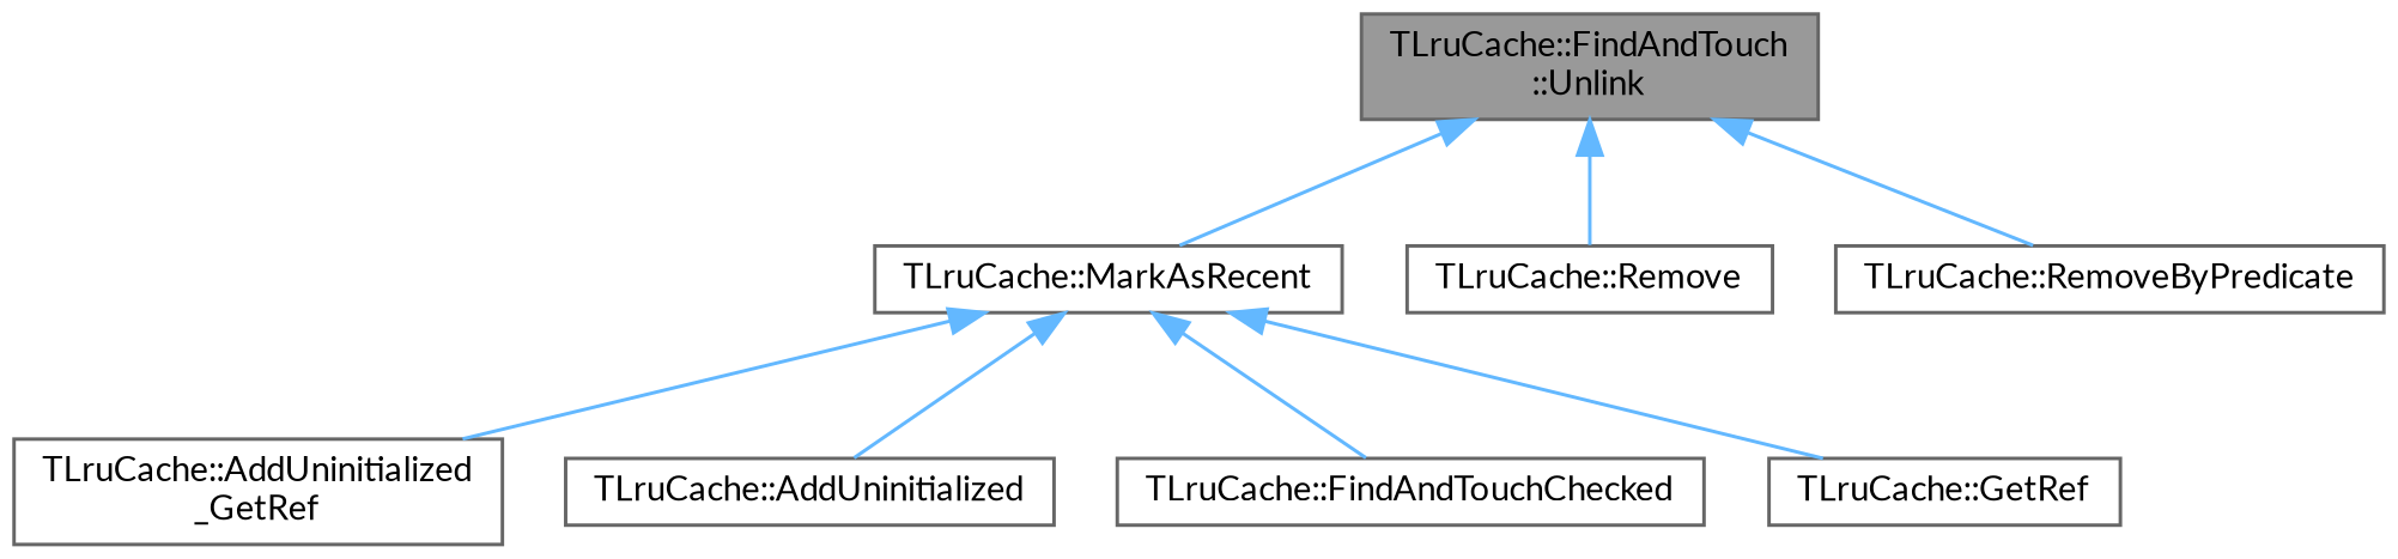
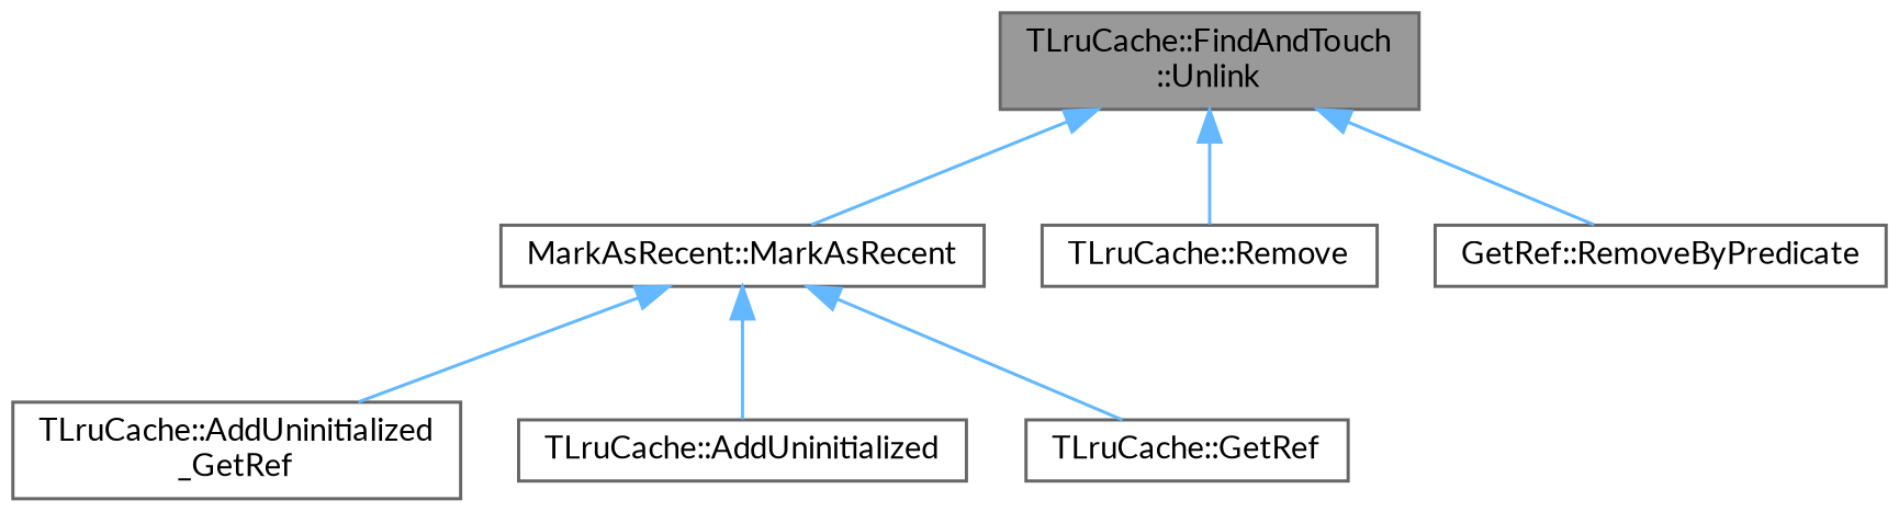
  digraph {
    fontname=Lato
    rankdir=TB
    node [color=grey40 fillcolor=white fontname=Lato fontsize=10 shape=box style=filled]
    edge [color=steelblue1 dir=back fontname=Lato fontsize=10 labelfontname=Helvetica labelfontsize=10 style=solid]
    n1 [color=gray40 fillcolor=grey60 fontcolor=black height=0.2 label="TLruCache::FindAndTouch\l::Unlink" width=0.4]
-   n2 [height=0.2 label="TLruCache::MarkAsRecent" width=0.4]
+   n2 [height=0.2 label="MarkAsRecent::MarkAsRecent" width=0.4]
    n3 [height=0.2 label="TLruCache::Remove" width=0.4]
-   n4 [height=0.2 label="TLruCache::RemoveByPredicate" width=0.4]
+   n4 [height=0.2 label="GetRef::RemoveByPredicate" width=0.4]
    n5 [height=0.2 label="TLruCache::AddUninitialized\l_GetRef" width=0.4]
    n6 [height=0.2 label="TLruCache::AddUninitialized" width=0.4]
-   n7 [height=0.2 label="TLruCache::FindAndTouchChecked" width=0.4]
    n8 [height=0.2 label="TLruCache::GetRef" width=0.4]
    n1 -> n2
    n1 -> n3
    n1 -> n4
    n2 -> n5
    n2 -> n6
-   n2 -> n7
    n2 -> n8
  }
